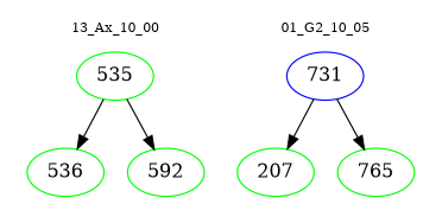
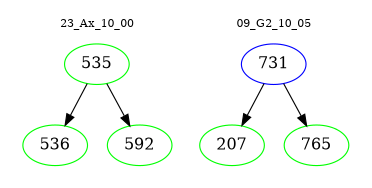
  digraph {
    fontname="DejaVu Serif"
    node [color=green fontname="DejaVu Serif"]
    edge [color=black fontname="DejaVu Serif"]
    n1 [label=535]
    n2 [label=536]
    n3 [label=592]
    n4 [color=blue label=731]
    n5 [label=207]
    n6 [label=765]
    subgraph cluster_1 {
      color=white
      fontsize=10
-     label="13_Ax_10_00"
+     label="23_Ax_10_00"
      n1
      n2
      n3
    }
    subgraph cluster_2 {
      color=white
      fontsize=10
-     label="01_G2_10_05"
+     label="09_G2_10_05"
      n4
      n5
      n6
    }
    n1 -> n2
    n1 -> n3
    n4 -> n5
    n4 -> n6
  }
